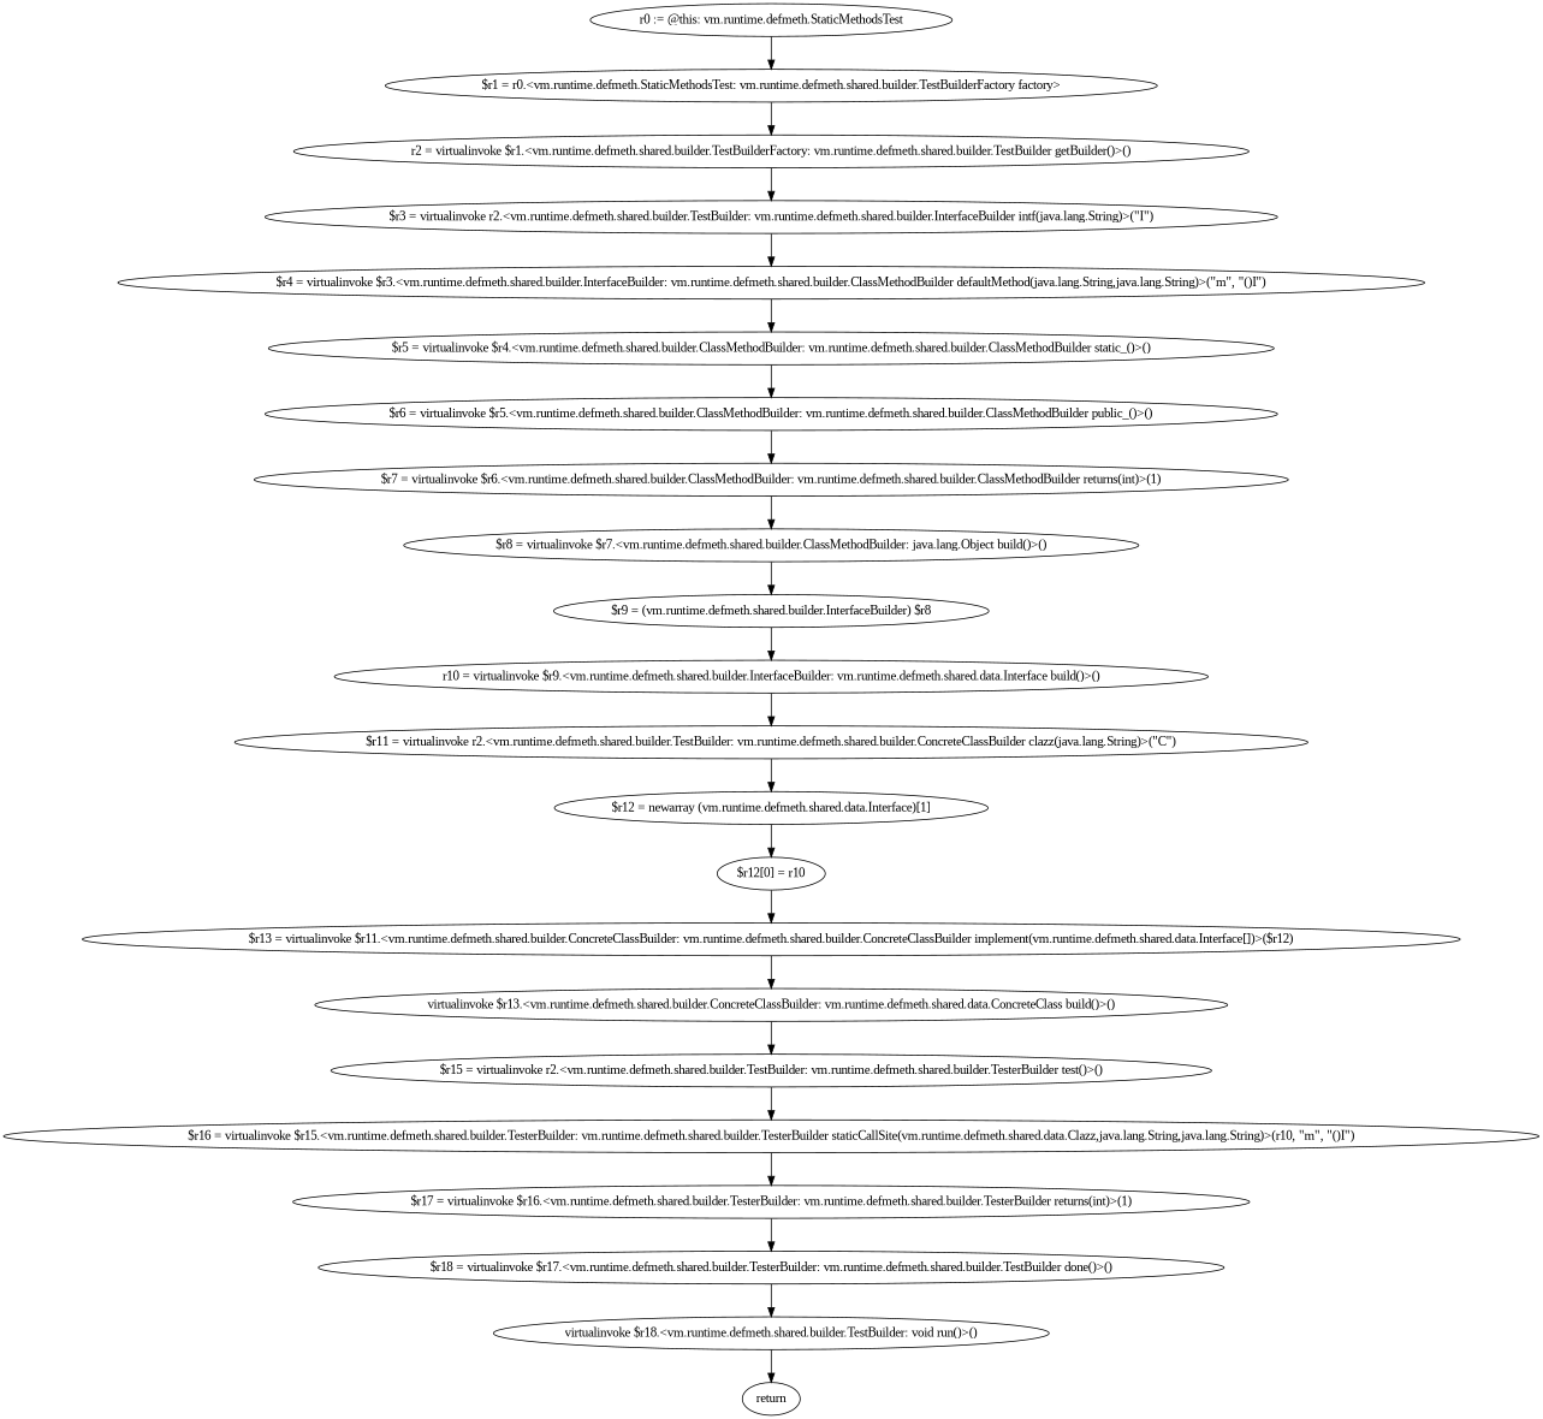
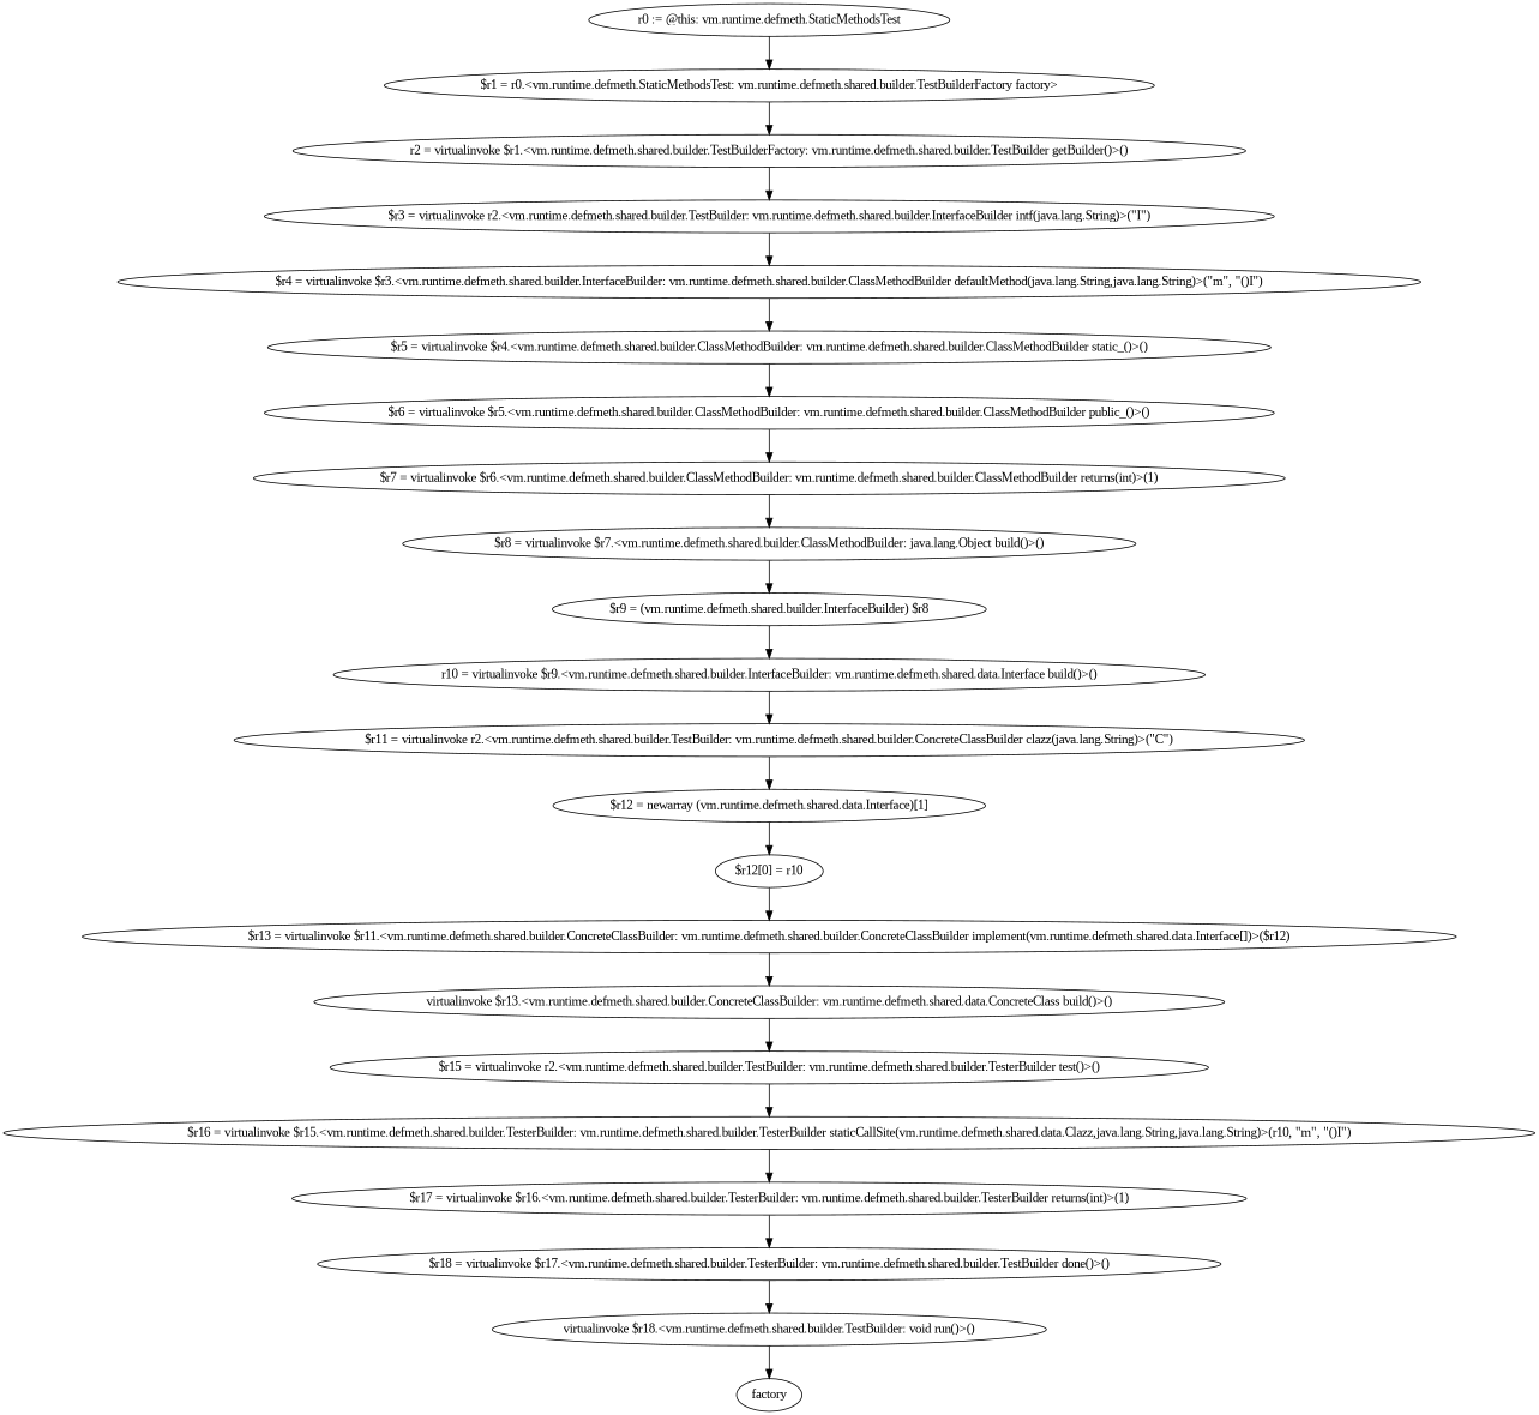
  digraph {
    fontname="Liberation Serif"
    node [fontname="Liberation Serif"]
    edge [fontname="Liberation Serif"]
    "r0 := @this: vm.runtime.defmeth.StaticMethodsTest"
    "$r1 = r0.<vm.runtime.defmeth.StaticMethodsTest: vm.runtime.defmeth.shared.builder.TestBuilderFactory factory>"
    "r2 = virtualinvoke $r1.<vm.runtime.defmeth.shared.builder.TestBuilderFactory: vm.runtime.defmeth.shared.builder.TestBuilder getBuilder()>()"
    "$r3 = virtualinvoke r2.<vm.runtime.defmeth.shared.builder.TestBuilder: vm.runtime.defmeth.shared.builder.InterfaceBuilder intf(java.lang.String)>(\"I\")"
    "$r4 = virtualinvoke $r3.<vm.runtime.defmeth.shared.builder.InterfaceBuilder: vm.runtime.defmeth.shared.builder.ClassMethodBuilder defaultMethod(java.lang.String,java.lang.String)>(\"m\", \"()I\")"
    "$r5 = virtualinvoke $r4.<vm.runtime.defmeth.shared.builder.ClassMethodBuilder: vm.runtime.defmeth.shared.builder.ClassMethodBuilder static_()>()"
    "$r6 = virtualinvoke $r5.<vm.runtime.defmeth.shared.builder.ClassMethodBuilder: vm.runtime.defmeth.shared.builder.ClassMethodBuilder public_()>()"
    "$r7 = virtualinvoke $r6.<vm.runtime.defmeth.shared.builder.ClassMethodBuilder: vm.runtime.defmeth.shared.builder.ClassMethodBuilder returns(int)>(1)"
    "$r8 = virtualinvoke $r7.<vm.runtime.defmeth.shared.builder.ClassMethodBuilder: java.lang.Object build()>()"
    "$r9 = (vm.runtime.defmeth.shared.builder.InterfaceBuilder) $r8"
    "r10 = virtualinvoke $r9.<vm.runtime.defmeth.shared.builder.InterfaceBuilder: vm.runtime.defmeth.shared.data.Interface build()>()"
    "$r11 = virtualinvoke r2.<vm.runtime.defmeth.shared.builder.TestBuilder: vm.runtime.defmeth.shared.builder.ConcreteClassBuilder clazz(java.lang.String)>(\"C\")"
    "$r12 = newarray (vm.runtime.defmeth.shared.data.Interface)[1]"
    "$r12[0] = r10"
    "$r13 = virtualinvoke $r11.<vm.runtime.defmeth.shared.builder.ConcreteClassBuilder: vm.runtime.defmeth.shared.builder.ConcreteClassBuilder implement(vm.runtime.defmeth.shared.data.Interface[])>($r12)"
    "virtualinvoke $r13.<vm.runtime.defmeth.shared.builder.ConcreteClassBuilder: vm.runtime.defmeth.shared.data.ConcreteClass build()>()"
    "$r15 = virtualinvoke r2.<vm.runtime.defmeth.shared.builder.TestBuilder: vm.runtime.defmeth.shared.builder.TesterBuilder test()>()"
    "$r16 = virtualinvoke $r15.<vm.runtime.defmeth.shared.builder.TesterBuilder: vm.runtime.defmeth.shared.builder.TesterBuilder staticCallSite(vm.runtime.defmeth.shared.data.Clazz,java.lang.String,java.lang.String)>(r10, \"m\", \"()I\")"
    "$r17 = virtualinvoke $r16.<vm.runtime.defmeth.shared.builder.TesterBuilder: vm.runtime.defmeth.shared.builder.TesterBuilder returns(int)>(1)"
    "$r18 = virtualinvoke $r17.<vm.runtime.defmeth.shared.builder.TesterBuilder: vm.runtime.defmeth.shared.builder.TestBuilder done()>()"
    "virtualinvoke $r18.<vm.runtime.defmeth.shared.builder.TestBuilder: void run()>()"
-   return
+   return [label=factory]
    "r0 := @this: vm.runtime.defmeth.StaticMethodsTest" -> "$r1 = r0.<vm.runtime.defmeth.StaticMethodsTest: vm.runtime.defmeth.shared.builder.TestBuilderFactory factory>"
    "$r1 = r0.<vm.runtime.defmeth.StaticMethodsTest: vm.runtime.defmeth.shared.builder.TestBuilderFactory factory>" -> "r2 = virtualinvoke $r1.<vm.runtime.defmeth.shared.builder.TestBuilderFactory: vm.runtime.defmeth.shared.builder.TestBuilder getBuilder()>()"
    "r2 = virtualinvoke $r1.<vm.runtime.defmeth.shared.builder.TestBuilderFactory: vm.runtime.defmeth.shared.builder.TestBuilder getBuilder()>()" -> "$r3 = virtualinvoke r2.<vm.runtime.defmeth.shared.builder.TestBuilder: vm.runtime.defmeth.shared.builder.InterfaceBuilder intf(java.lang.String)>(\"I\")"
    "$r3 = virtualinvoke r2.<vm.runtime.defmeth.shared.builder.TestBuilder: vm.runtime.defmeth.shared.builder.InterfaceBuilder intf(java.lang.String)>(\"I\")" -> "$r4 = virtualinvoke $r3.<vm.runtime.defmeth.shared.builder.InterfaceBuilder: vm.runtime.defmeth.shared.builder.ClassMethodBuilder defaultMethod(java.lang.String,java.lang.String)>(\"m\", \"()I\")"
    "$r4 = virtualinvoke $r3.<vm.runtime.defmeth.shared.builder.InterfaceBuilder: vm.runtime.defmeth.shared.builder.ClassMethodBuilder defaultMethod(java.lang.String,java.lang.String)>(\"m\", \"()I\")" -> "$r5 = virtualinvoke $r4.<vm.runtime.defmeth.shared.builder.ClassMethodBuilder: vm.runtime.defmeth.shared.builder.ClassMethodBuilder static_()>()"
    "$r5 = virtualinvoke $r4.<vm.runtime.defmeth.shared.builder.ClassMethodBuilder: vm.runtime.defmeth.shared.builder.ClassMethodBuilder static_()>()" -> "$r6 = virtualinvoke $r5.<vm.runtime.defmeth.shared.builder.ClassMethodBuilder: vm.runtime.defmeth.shared.builder.ClassMethodBuilder public_()>()"
    "$r6 = virtualinvoke $r5.<vm.runtime.defmeth.shared.builder.ClassMethodBuilder: vm.runtime.defmeth.shared.builder.ClassMethodBuilder public_()>()" -> "$r7 = virtualinvoke $r6.<vm.runtime.defmeth.shared.builder.ClassMethodBuilder: vm.runtime.defmeth.shared.builder.ClassMethodBuilder returns(int)>(1)"
    "$r7 = virtualinvoke $r6.<vm.runtime.defmeth.shared.builder.ClassMethodBuilder: vm.runtime.defmeth.shared.builder.ClassMethodBuilder returns(int)>(1)" -> "$r8 = virtualinvoke $r7.<vm.runtime.defmeth.shared.builder.ClassMethodBuilder: java.lang.Object build()>()"
    "$r8 = virtualinvoke $r7.<vm.runtime.defmeth.shared.builder.ClassMethodBuilder: java.lang.Object build()>()" -> "$r9 = (vm.runtime.defmeth.shared.builder.InterfaceBuilder) $r8"
    "$r9 = (vm.runtime.defmeth.shared.builder.InterfaceBuilder) $r8" -> "r10 = virtualinvoke $r9.<vm.runtime.defmeth.shared.builder.InterfaceBuilder: vm.runtime.defmeth.shared.data.Interface build()>()"
    "r10 = virtualinvoke $r9.<vm.runtime.defmeth.shared.builder.InterfaceBuilder: vm.runtime.defmeth.shared.data.Interface build()>()" -> "$r11 = virtualinvoke r2.<vm.runtime.defmeth.shared.builder.TestBuilder: vm.runtime.defmeth.shared.builder.ConcreteClassBuilder clazz(java.lang.String)>(\"C\")"
    "$r11 = virtualinvoke r2.<vm.runtime.defmeth.shared.builder.TestBuilder: vm.runtime.defmeth.shared.builder.ConcreteClassBuilder clazz(java.lang.String)>(\"C\")" -> "$r12 = newarray (vm.runtime.defmeth.shared.data.Interface)[1]"
    "$r12 = newarray (vm.runtime.defmeth.shared.data.Interface)[1]" -> "$r12[0] = r10"
    "$r12[0] = r10" -> "$r13 = virtualinvoke $r11.<vm.runtime.defmeth.shared.builder.ConcreteClassBuilder: vm.runtime.defmeth.shared.builder.ConcreteClassBuilder implement(vm.runtime.defmeth.shared.data.Interface[])>($r12)"
    "$r13 = virtualinvoke $r11.<vm.runtime.defmeth.shared.builder.ConcreteClassBuilder: vm.runtime.defmeth.shared.builder.ConcreteClassBuilder implement(vm.runtime.defmeth.shared.data.Interface[])>($r12)" -> "virtualinvoke $r13.<vm.runtime.defmeth.shared.builder.ConcreteClassBuilder: vm.runtime.defmeth.shared.data.ConcreteClass build()>()"
    "virtualinvoke $r13.<vm.runtime.defmeth.shared.builder.ConcreteClassBuilder: vm.runtime.defmeth.shared.data.ConcreteClass build()>()" -> "$r15 = virtualinvoke r2.<vm.runtime.defmeth.shared.builder.TestBuilder: vm.runtime.defmeth.shared.builder.TesterBuilder test()>()"
    "$r15 = virtualinvoke r2.<vm.runtime.defmeth.shared.builder.TestBuilder: vm.runtime.defmeth.shared.builder.TesterBuilder test()>()" -> "$r16 = virtualinvoke $r15.<vm.runtime.defmeth.shared.builder.TesterBuilder: vm.runtime.defmeth.shared.builder.TesterBuilder staticCallSite(vm.runtime.defmeth.shared.data.Clazz,java.lang.String,java.lang.String)>(r10, \"m\", \"()I\")"
    "$r16 = virtualinvoke $r15.<vm.runtime.defmeth.shared.builder.TesterBuilder: vm.runtime.defmeth.shared.builder.TesterBuilder staticCallSite(vm.runtime.defmeth.shared.data.Clazz,java.lang.String,java.lang.String)>(r10, \"m\", \"()I\")" -> "$r17 = virtualinvoke $r16.<vm.runtime.defmeth.shared.builder.TesterBuilder: vm.runtime.defmeth.shared.builder.TesterBuilder returns(int)>(1)"
    "$r17 = virtualinvoke $r16.<vm.runtime.defmeth.shared.builder.TesterBuilder: vm.runtime.defmeth.shared.builder.TesterBuilder returns(int)>(1)" -> "$r18 = virtualinvoke $r17.<vm.runtime.defmeth.shared.builder.TesterBuilder: vm.runtime.defmeth.shared.builder.TestBuilder done()>()"
    "$r18 = virtualinvoke $r17.<vm.runtime.defmeth.shared.builder.TesterBuilder: vm.runtime.defmeth.shared.builder.TestBuilder done()>()" -> "virtualinvoke $r18.<vm.runtime.defmeth.shared.builder.TestBuilder: void run()>()"
    "virtualinvoke $r18.<vm.runtime.defmeth.shared.builder.TestBuilder: void run()>()" -> return
  }
